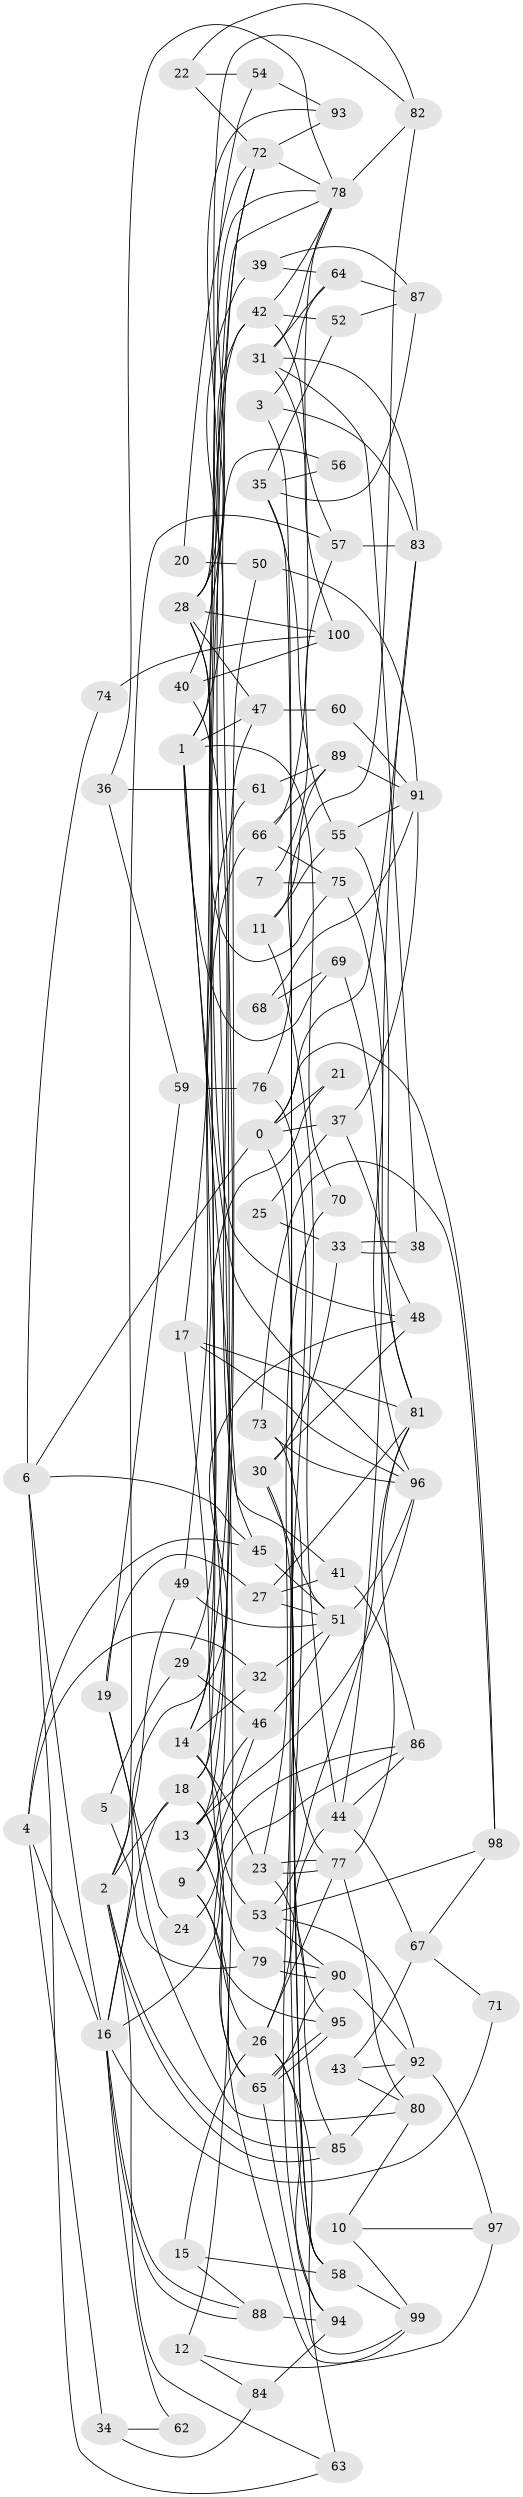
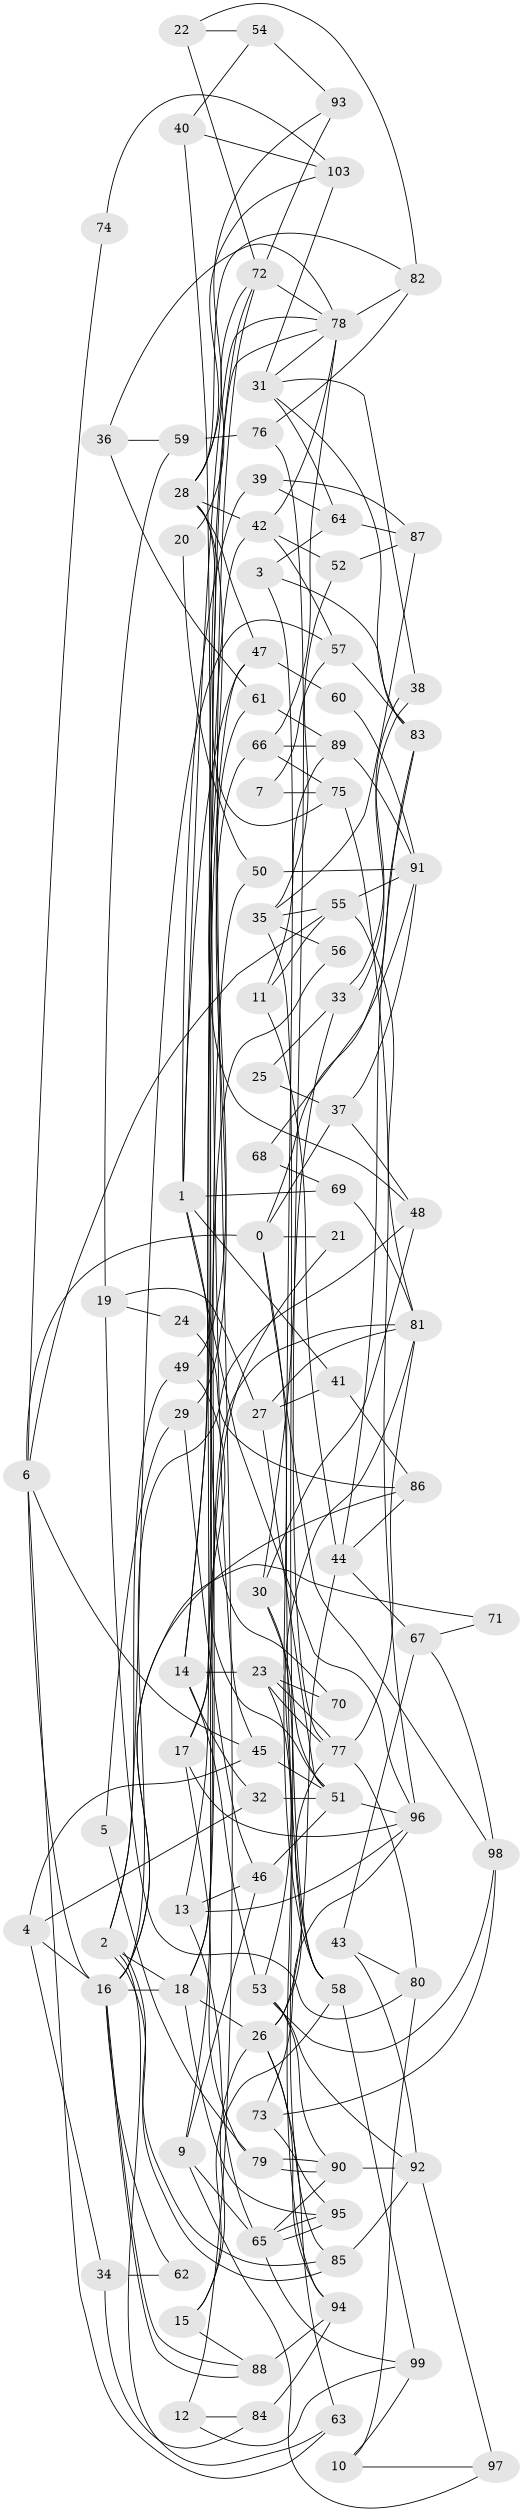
  graph {
    rankdir=LR
    node [color=gray90 style=filled]
    1
    39
    41
    47
    69
    70
    78
    96
    64
    87
    86
    60
    81
    82
    2
    18
    49
    57
    63
    85
    26
    50
    56
    95
    51
    61
    83
    92
    3
    58
    99
    4
    16
    32
    34
    45
    88
    48
    62
    71
    84
    5
    29
    79
    46
    66
    90
    6
    n49 [label=0]
    55
    74
    21
    37
    98
    91
-   100
+   100 [label=103]
    7
    75
    9
    97
    65
    10
    80
    11
    44
    89
    67
    12
    72
    93
    94
    13
    14
    23
    42
    53
    77
    52
    15
    17
    19
    24
    27
    59
    76
    20
    22
    54
    25
    33
    38
    28
    30
    31
    35
    36
    40
    43
    68
    73
    1 -- 39
    1 -- 41
    1 -- 47
    1 -- 69
    1 -- 70
    1 -- 78
    1 -- 96
    39 -- 64
    39 -- 87
    41 -- 86
    47 -- 60
    69 -- 81
    78 -- 82
    64 -- 87
    60 -- 91
    2 -- 18
    2 -- 49
    2 -- 57
    2 -- 63
    2 -- 85
    2 -- 85
    18 -- 26
    18 -- 50
    18 -- 56
    18 -- 95
    49 -- 51
    49 -- 61
    57 -- 83
    85 -- 92
    26 -- 63
    26 -- 44
    26 -- 94
    26 -- 77
    50 -- 91
    51 -- 96
    61 -- 89
    92 -- 97
    3 -- 64
    3 -- 83
    3 -- 58
    58 -- 99
    4 -- 16
    4 -- 32
    4 -- 34
    4 -- 45
    16 -- 86
    16 -- 18
    16 -- 88
    16 -- 88
    16 -- 48
    16 -- 62
    16 -- 71
    32 -- 51
    34 -- 62
    34 -- 84
    45 -- 51
    88 -- 94
    84 -- 94
    5 -- 29
    5 -- 79
    29 -- 46
    29 -- 66
    79 -- 90
    79 -- 90
    46 -- 51
    66 -- 78
    66 -- 75
    66 -- 89
    90 -- 92
    6 -- 63
    6 -- 16
    6 -- 45
    6 -- n49
+   6 -- 55
    6 -- 74
    n49 -- 83
    n49 -- 58
    n49 -- 21
    n49 -- 37
    n49 -- 98
    55 -- 81
    55 -- 91
    74 -- 100
    37 -- 48
    37 -- 91
    7 -- 57
    7 -- 75
    75 -- 96
    9 -- 46
    9 -- 21
    9 -- 97
    9 -- 65
    65 -- 95
    65 -- 95
    65 -- 99
    65 -- 90
    10 -- 99
    10 -- 97
    10 -- 80
    11 -- 55
    11 -- 44
    11 -- 89
    44 -- 86
    44 -- 83
    44 -- 67
    89 -- 91
    67 -- 71
    67 -- 98
    12 -- 99
    12 -- 84
    12 -- 72
    72 -- 78
    72 -- 93
    13 -- 47
    13 -- 96
    13 -- 46
    13 -- 65
    14 -- 32
    14 -- 72
    14 -- 23
    14 -- 42
    14 -- 53
    23 -- 70
    23 -- 85
    23 -- 77
    23 -- 77
    42 -- 78
    42 -- 57
    42 -- 52
    53 -- 81
    53 -- 92
    53 -- 90
    53 -- 98
    77 -- 81
    77 -- 80
    52 -- 87
    15 -- 26
    15 -- 58
    15 -- 88
    17 -- 78
    17 -- 96
    17 -- 81
    17 -- 79
    19 -- 80
    19 -- 24
    19 -- 27
    19 -- 59
    24 -- 86
    27 -- 41
    27 -- 81
    27 -- 51
    59 -- 76
    76 -- 82
    76 -- 77
    20 -- 50
    20 -- 72
    22 -- 82
    22 -- 72
    22 -- 54
    54 -- 93
    25 -- 37
    25 -- 33
    33 -- 38
    33 -- 38
    28 -- 47
    28 -- 82
    28 -- 48
    28 -- 100
    28 -- 75
    28 -- 93
    28 -- 42
    30 -- 51
    30 -- 48
    30 -- 94
    30 -- 33
    31 -- 78
    31 -- 64
    31 -- 83
    31 -- 100
    31 -- 38
    35 -- 87
    35 -- 56
    35 -- 58
    35 -- 55
    35 -- 52
    36 -- 78
    36 -- 61
    36 -- 59
    40 -- 45
    40 -- 100
    40 -- 54
    43 -- 92
    43 -- 80
    43 -- 67
    68 -- 69
    68 -- 91
    73 -- 96
    73 -- 95
    73 -- 98
  }
